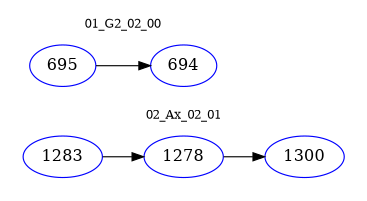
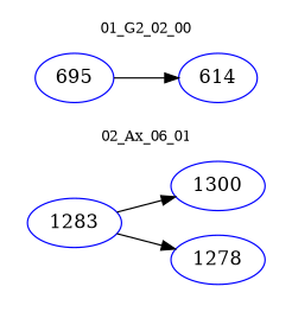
  digraph {
    rankdir=LR
    node [color=blue]
    edge [color=black]
    n1 [label=1283]
    n2 [label=1278]
    n3 [label=1300]
    n4 [label=695]
-   n5 [label=694]
+   n5 [label=614]
    subgraph cluster_1 {
      color=white
      fontsize=10
-     label="02_Ax_02_01"
+     label="02_Ax_06_01"
      n1
      n2
      n3
    }
    subgraph cluster_2 {
      color=white
      fontsize=10
      label="01_G2_02_00"
      n4
      n5
    }
    n1 -> n2
-   n2 -> n3
+   n1 -> n3
    n4 -> n5
  }
